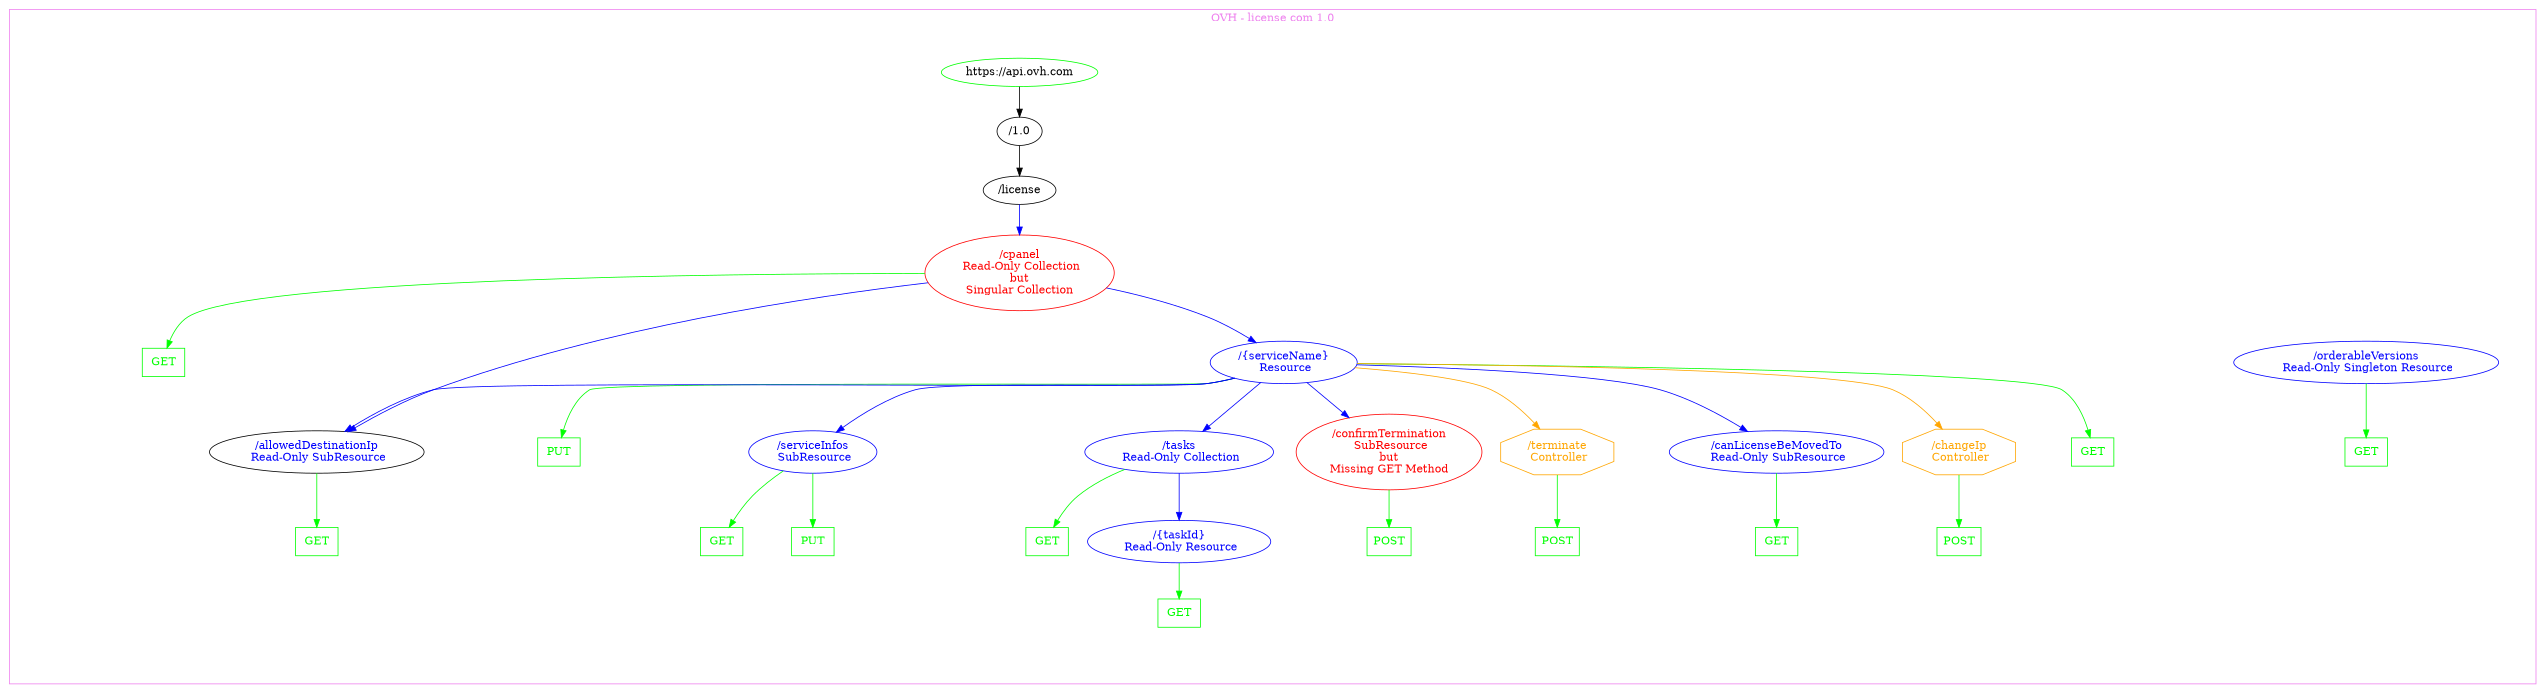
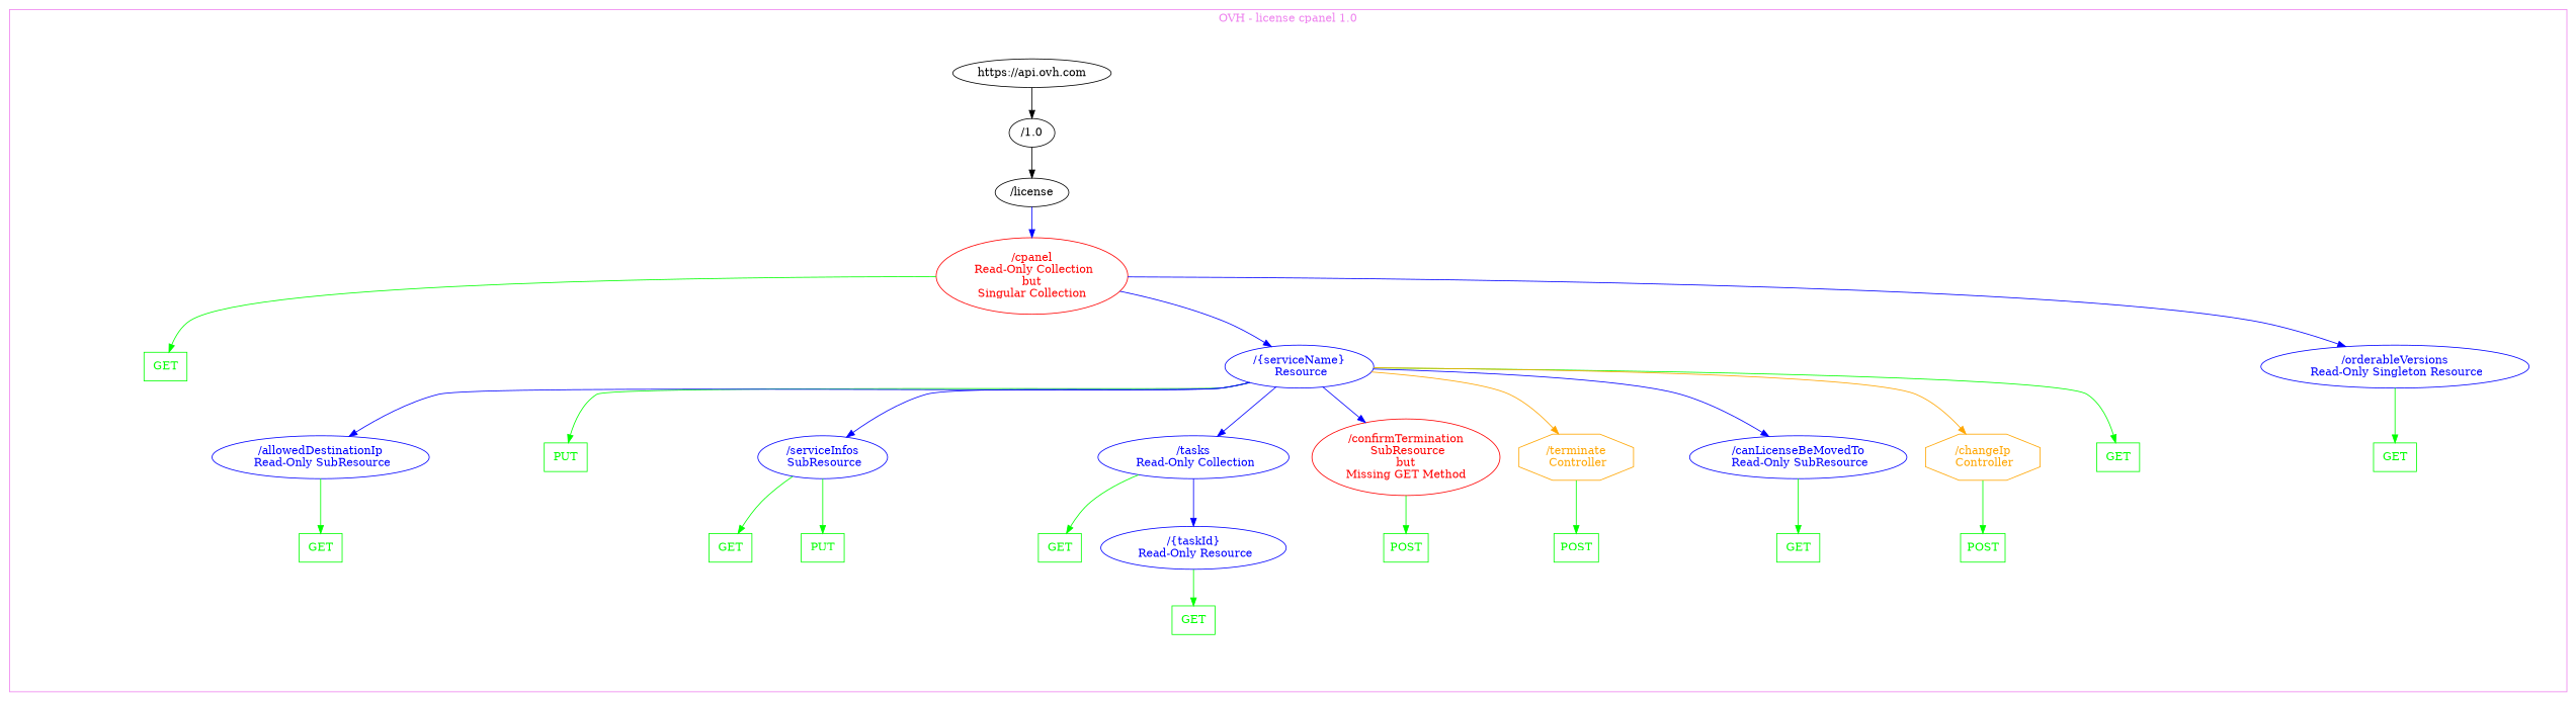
  digraph {
    rankdir=TB
    node [color=green fontcolor=green shape=box]
    edge [color=green fontcolor=green]
    n1 [label=GET]
    n2 [label=GET]
    n3 [label=PUT]
    n4 [label=GET]
    n5 [label=PUT]
    n6 [color=blue fontcolor=blue label="/serviceInfos\n SubResource" shape=ellipse]
    n7 [label=GET]
    n8 [label=GET]
    n9 [color=blue fontcolor=blue label="/{taskId}\n Read-Only Resource" shape=ellipse]
    n10 [color=blue fontcolor=blue label="/tasks\n Read-Only Collection" shape=ellipse]
    n11 [label=GET]
-   n12 [color=black fontcolor=blue label="/allowedDestinationIp\n Read-Only SubResource" shape=ellipse]
+   n12 [color=blue fontcolor=blue label="/allowedDestinationIp\n Read-Only SubResource" shape=ellipse]
    n13 [label=POST]
    n14 [color=red fontcolor=red label="/confirmTermination\n SubResource\nbut\nMissing GET Method" shape=ellipse]
    n15 [label=POST]
    n16 [color=orange fontcolor=orange label="/terminate\n Controller" shape=octagon]
    n17 [label=GET]
    n18 [color=blue fontcolor=blue label="/canLicenseBeMovedTo\n Read-Only SubResource" shape=ellipse]
    n19 [label=POST]
    n20 [color=orange fontcolor=orange label="/changeIp\n Controller" shape=octagon]
    n21 [color=blue fontcolor=blue label="/{serviceName}\n Resource" shape=ellipse]
    n22 [label=GET]
    n23 [color=blue fontcolor=blue label="/orderableVersions\n Read-Only Singleton Resource" shape=ellipse]
    n24 [color=red fontcolor=red label="/cpanel\n Read-Only Collection\nbut\nSingular Collection" shape=ellipse]
    n25 [color=black fontcolor=black label="/license" shape=ellipse]
    n26 [color=black fontcolor=black label="/1.0" shape=ellipse]
-   n27 [fontcolor=black label="https://api.ovh.com" shape=ellipse]
+   n27 [color=black fontcolor=black label="https://api.ovh.com" shape=ellipse]
    subgraph cluster_1 {
      color=violet
      fontcolor=violet
-     label="OVH - license com 1.0"
+     label="OVH - license cpanel 1.0"
      subgraph cluster_2 {
        color=white
        fontcolor=white
        n27
        subgraph cluster_3 {
          color=white
          fontcolor=white
          n26
          subgraph cluster_4 {
            color=white
            fontcolor=white
            n25
            subgraph cluster_5 {
              color=white
              fontcolor=white
              n24
              subgraph cluster_6 {
                color=white
                fontcolor=white
                n1
              }
              subgraph cluster_7 {
                color=white
                fontcolor=white
                n21
                subgraph cluster_8 {
                  color=white
                  fontcolor=white
                  n2
                }
                subgraph cluster_9 {
                  color=white
                  fontcolor=white
                  n3
                }
                subgraph cluster_10 {
                  color=white
                  fontcolor=white
                  n6
                  subgraph cluster_11 {
                    color=white
                    fontcolor=white
                    n4
                  }
                  subgraph cluster_12 {
                    color=white
                    fontcolor=white
                    n5
                  }
                }
                subgraph cluster_13 {
                  color=white
                  fontcolor=white
                  n10
                  subgraph cluster_14 {
                    color=white
                    fontcolor=white
                    n7
                  }
                  subgraph cluster_15 {
                    color=white
                    fontcolor=white
                    n9
                    subgraph cluster_16 {
                      color=white
                      fontcolor=white
                      n8
                    }
                  }
                }
                subgraph cluster_17 {
                  color=white
                  fontcolor=white
                  n12
                  subgraph cluster_18 {
                    color=white
                    fontcolor=white
                    n11
                  }
                }
                subgraph cluster_19 {
                  color=white
                  fontcolor=white
                  n14
                  subgraph cluster_20 {
                    color=white
                    fontcolor=white
                    n13
                  }
                }
                subgraph cluster_21 {
                  color=white
                  fontcolor=white
                  n16
                  subgraph cluster_22 {
                    color=white
                    fontcolor=white
                    n15
                  }
                }
                subgraph cluster_23 {
                  color=white
                  fontcolor=white
                  n18
                  subgraph cluster_24 {
                    color=white
                    fontcolor=white
                    n17
                  }
                }
                subgraph cluster_25 {
                  color=white
                  fontcolor=white
                  n20
                  subgraph cluster_26 {
                    color=white
                    fontcolor=white
                    n19
                  }
                }
              }
              subgraph cluster_27 {
                color=white
                fontcolor=white
                n23
                subgraph cluster_28 {
                  color=white
                  fontcolor=white
                  n22
                }
              }
            }
          }
        }
      }
    }
    n6 -> n4
    n6 -> n5
    n9 -> n8
    n10 -> n7
    n10 -> n9 [color=blue fontcolor=blue]
    n12 -> n11
    n14 -> n13
    n16 -> n15
    n18 -> n17
    n20 -> n19
    n21 -> n2
    n21 -> n3
    n21 -> n6 [color=blue fontcolor=blue]
    n21 -> n10 [color=blue fontcolor=blue]
    n21 -> n12 [color=blue fontcolor=blue]
    n21 -> n14 [color=blue fontcolor=blue]
    n21 -> n16 [color=orange fontcolor=orange]
    n21 -> n18 [color=blue fontcolor=blue]
    n21 -> n20 [color=orange fontcolor=orange]
    n23 -> n22
    n24 -> n1
    n24 -> n21 [color=blue fontcolor=blue]
-   n24 -> n12 [color=blue fontcolor=blue]
+   n24 -> n23 [color=blue fontcolor=blue]
    n25 -> n24 [color=blue fontcolor=blue]
    n26 -> n25 [color=black fontcolor=black]
    n27 -> n26 [color=black fontcolor=black]
  }
